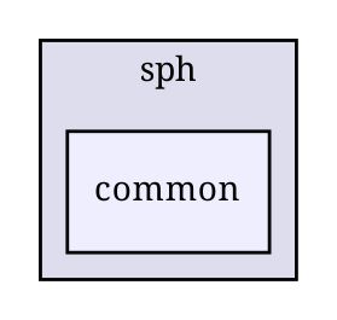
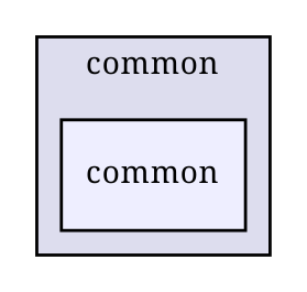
  digraph {
    compound=true
    fontname="Noto Serif"
    n1 [fillcolor="#eeeeff" fontname="Noto Serif" fontsize=10 label=common pencolor=black shape=box style=filled]
    subgraph cluster_1 {
      bgcolor="#ddddee"
      fontsize=10
-     label=sph
+     label=common
      pencolor=black
      n1
    }
  }
